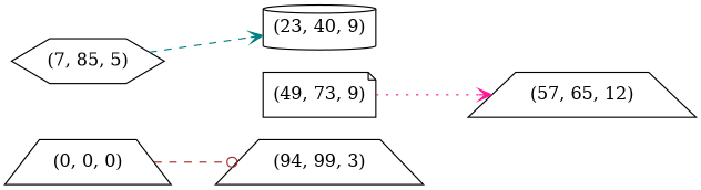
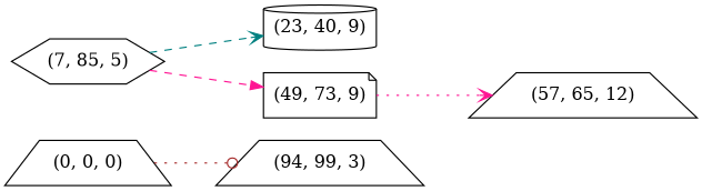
  digraph {
    rankdir=LR
    node [shape=trapezium]
    edge [arrowhead=vee color=deeppink style=dotted]
    "(0, 0, 0)"
    "(94, 99, 3)"
    "(7, 85, 5)" [shape=hexagon]
    "(23, 40, 9)" [shape=cylinder]
    "(49, 73, 9)" [shape=note]
    "(57, 65, 12)"
-   "(0, 0, 0)" -> "(94, 99, 3)" [arrowhead=odot color=brown style=dashed]
+   "(0, 0, 0)" -> "(94, 99, 3)" [arrowhead=odot color=brown]
    "(7, 85, 5)" -> "(23, 40, 9)" [color=teal style=dashed]
+   "(7, 85, 5)" -> "(49, 73, 9)" [arrowhead=normal style=dashed]
    "(49, 73, 9)" -> "(57, 65, 12)"
  }
